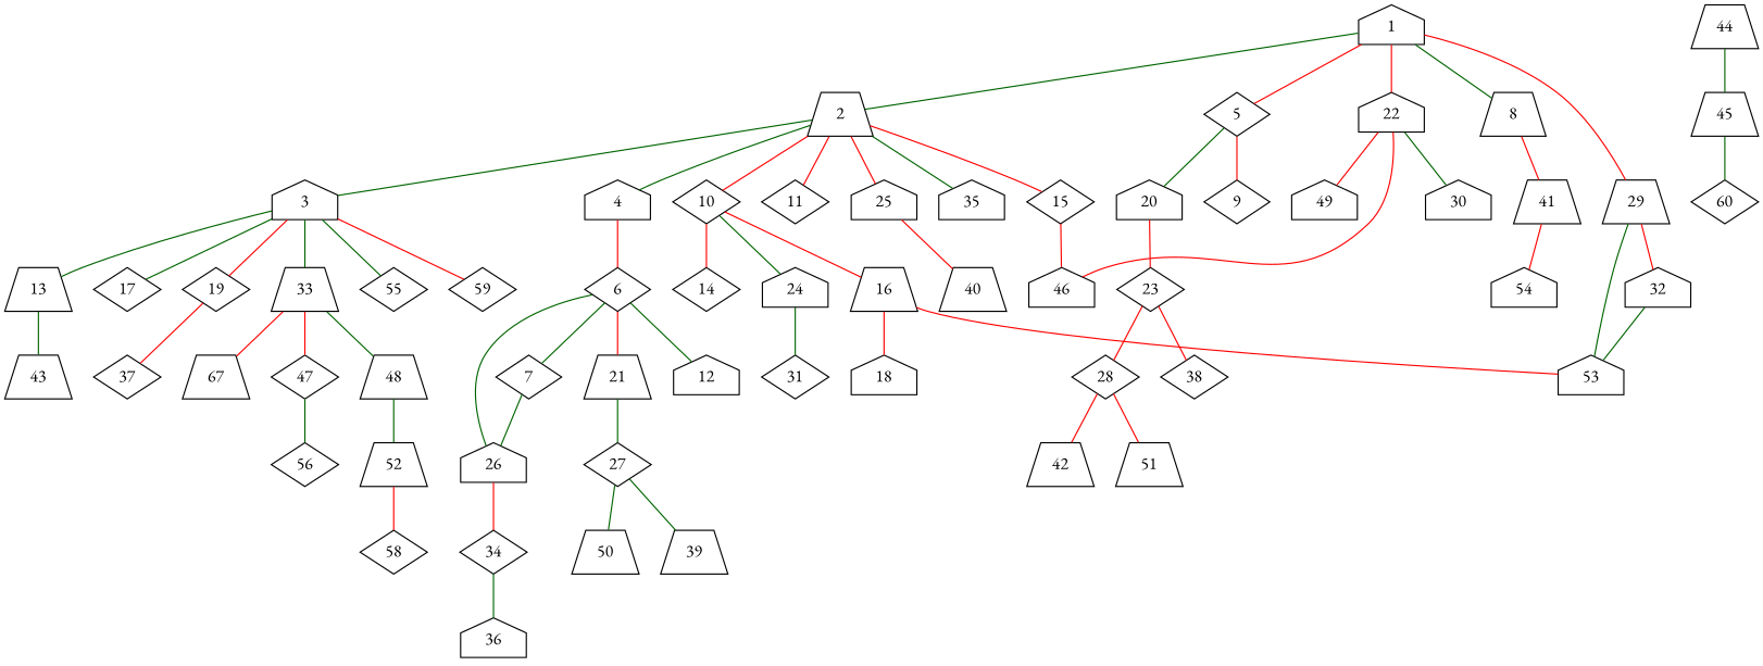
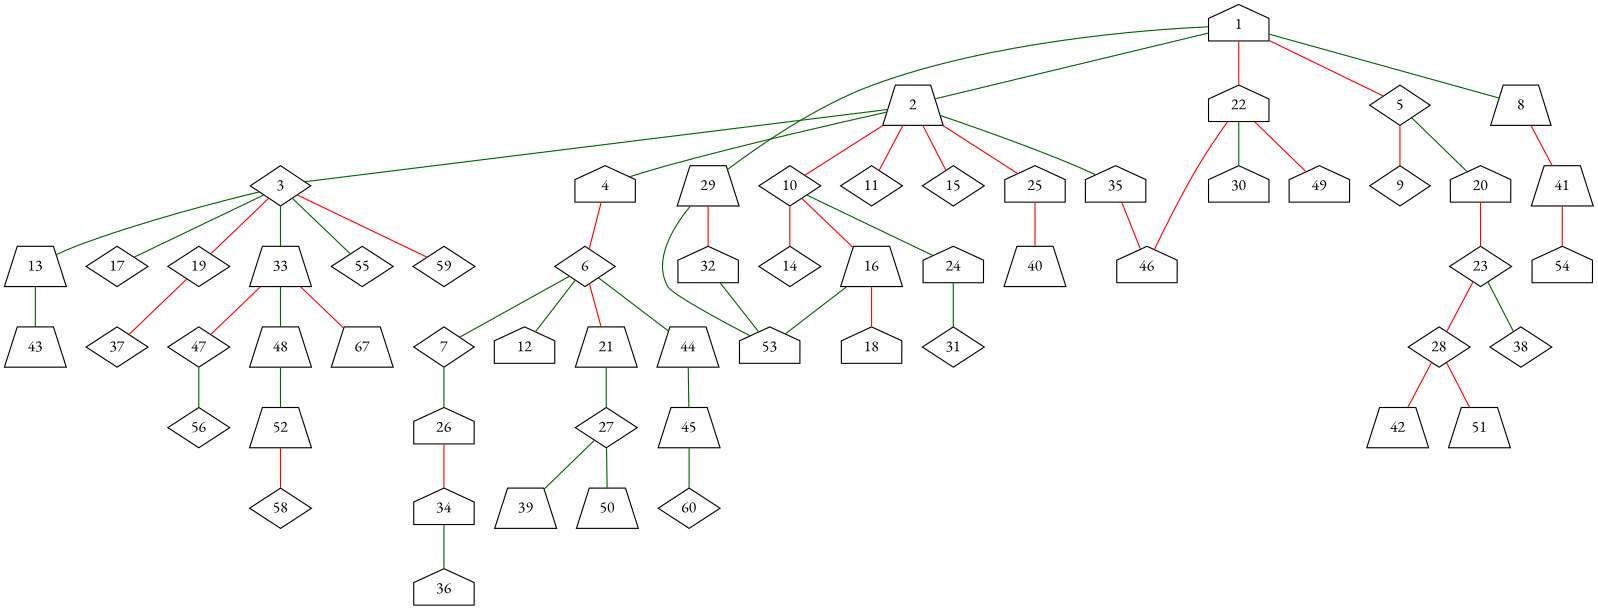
  graph {
    fontname="EB Garamond"
    node [fontname="EB Garamond" shape=diamond]
    edge [color=darkgreen fontname="EB Garamond"]
    1 [shape=house]
    2 [shape=trapezium]
    5
    8 [shape=trapezium]
    22 [shape=house]
    29 [shape=trapezium]
-   3 [shape=house]
+   3
    4 [shape=house]
    10
    11
    15
    25 [shape=house]
    35 [shape=house]
    9
    20 [shape=house]
    41 [shape=trapezium]
    46 [shape=house]
    30 [shape=house]
    49 [shape=house]
    53 [shape=house]
    32 [shape=house]
    13 [shape=trapezium]
    17
    19
    33 [shape=trapezium]
    55
    59
    6
    14
    16 [shape=trapezium]
    24 [shape=house]
    40 [shape=trapezium]
    23
    54 [shape=house]
    43 [shape=trapezium]
    37
    47
    48 [shape=trapezium]
    n39 [label=67 shape=trapezium]
    7
    12 [shape=house]
    21 [shape=trapezium]
    44 [shape=trapezium]
    18 [shape=house]
    31
    56
    52 [shape=trapezium]
    26 [shape=house]
    27
    45 [shape=trapezium]
    28
    38
-   34
+   34 [shape=house]
    39 [shape=trapezium]
    50 [shape=trapezium]
    60
    36 [shape=house]
    42 [shape=trapezium]
    51 [shape=trapezium]
    58
    1 -- 2
    1 -- 5 [color=red]
    1 -- 8
    1 -- 22 [color=red]
-   1 -- 29 [color=red]
+   1 -- 29
    2 -- 3
    2 -- 4
    2 -- 10 [color=red]
    2 -- 11 [color=red]
    2 -- 15 [color=red]
    2 -- 25 [color=red]
    2 -- 35
    5 -- 9 [color=red]
    5 -- 20
    8 -- 41 [color=red]
    22 -- 46 [color=red]
    22 -- 30
    22 -- 49 [color=red]
    29 -- 53
    29 -- 32 [color=red]
    3 -- 13
    3 -- 17
    3 -- 19 [color=red]
    3 -- 33
    3 -- 55
    3 -- 59 [color=red]
    4 -- 6 [color=red]
    10 -- 14 [color=red]
    10 -- 16 [color=red]
    10 -- 24
-   15 -- 46 [color=red]
+   35 -- 46 [color=red]
    25 -- 40 [color=red]
    20 -- 23 [color=red]
    41 -- 54 [color=red]
    32 -- 53
    13 -- 43
    19 -- 37 [color=red]
    33 -- 47 [color=red]
    33 -- 48
    33 -- n39 [color=red]
    6 -- 7
    6 -- 12
    6 -- 21 [color=red]
-   6 -- 26
-   16 -- 53 [color=red]
+   6 -- 44
+   16 -- 53
    16 -- 18 [color=red]
    24 -- 31
    23 -- 28 [color=red]
-   23 -- 38 [color=red]
+   23 -- 38
    47 -- 56
    48 -- 52
    7 -- 26
    21 -- 27
    44 -- 45
    52 -- 58 [color=red]
    26 -- 34 [color=red]
    27 -- 39
    27 -- 50
    45 -- 60
    28 -- 42 [color=red]
    28 -- 51 [color=red]
    34 -- 36
  }
